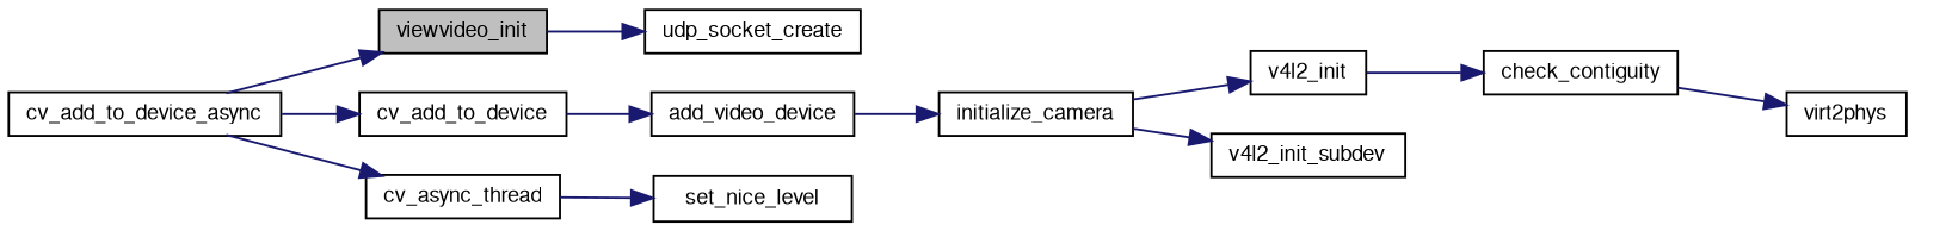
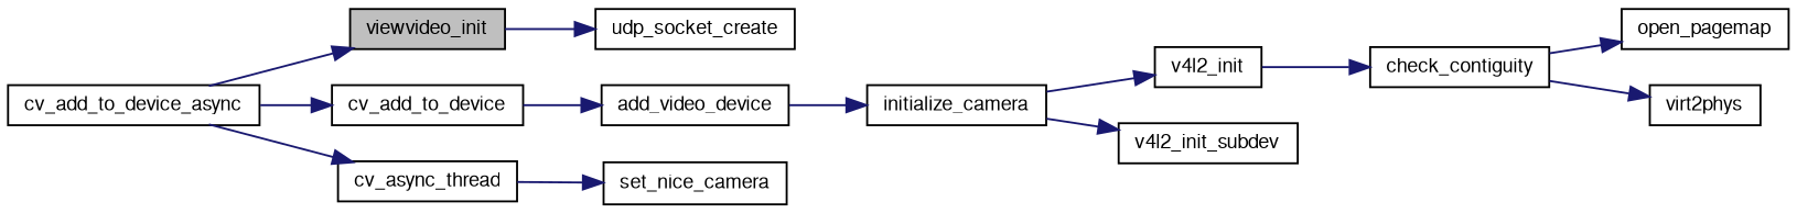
  digraph {
    rankdir=LR
    node [color=black fillcolor=white fontname=FreeSans fontsize=10 shape=record style=filled]
    edge [color=midnightblue fontname=FreeSans fontsize=10 labelfontname=FreeSans labelfontsize=10 style=solid]
    n1 [fillcolor=grey75 fontcolor=black height=0.2 label=viewvideo_init width=0.4]
    n2 [height=0.2 label=udp_socket_create width=0.4]
    n3 [height=0.2 label=cv_add_to_device_async width=0.4]
    n4 [height=0.2 label=cv_add_to_device width=0.4]
    n5 [height=0.2 label=cv_async_thread width=0.4]
    n6 [height=0.2 label=add_video_device width=0.4]
-   n7 [height=0.2 label=set_nice_level width=0.4]
+   n7 [height=0.2 label=set_nice_camera width=0.4]
    n8 [height=0.2 label=initialize_camera width=0.4]
    n9 [height=0.2 label=v4l2_init width=0.4]
    n10 [height=0.2 label=v4l2_init_subdev width=0.4]
    n11 [height=0.2 label=check_contiguity width=0.4]
+   n12 [height=0.2 label=open_pagemap width=0.4]
    n13 [height=0.2 label=virt2phys width=0.4]
    n1 -> n2
    n3 -> n1
    n3 -> n4
    n3 -> n5
    n4 -> n6
    n5 -> n7
    n6 -> n8
    n8 -> n9
    n8 -> n10
    n9 -> n11
+   n11 -> n12
    n11 -> n13
  }
